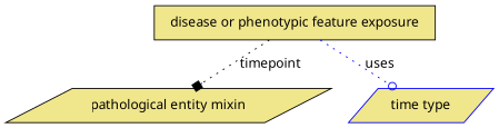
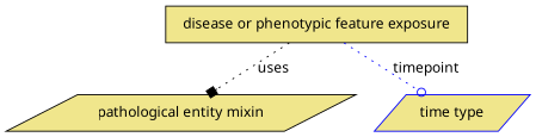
  digraph {
    fontname="Noto Sans"
    node [fillcolor=khaki fontname="Noto Sans" shape=parallelogram style=filled]
    edge [fontname="Noto Sans" style=dotted]
    n1 [height=0.5 label="disease or phenotypic feature exposure" shape=box width=4.1163]
    "pathological entity mixin" [height=0.5 width=2.7803]
    n3 [color=blue height=0.5 label="time type" width=1.2277]
-   n1 -> "pathological entity mixin" [arrowhead=box label=timepoint]
-   n1 -> n3 [arrowhead=odot color=blue label=uses]
+   n1 -> "pathological entity mixin" [arrowhead=box label=uses]
+   n1 -> n3 [arrowhead=odot color=blue label=timepoint]
  }
